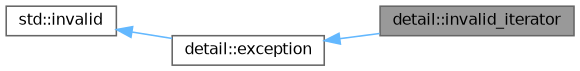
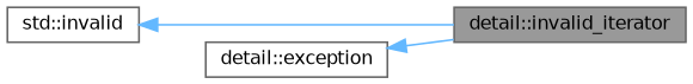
  digraph {
    rankdir=LR
    node [color=gray40 fillcolor=white fontname=Helvetica fontsize=10 shape=box style=filled]
    edge [color=steelblue1 dir=back fontname=Helvetica fontsize=10 labelfontname=Helvetica labelfontsize=10 style=solid]
    n1 [fillcolor=grey60 fontcolor=black height=0.2 label="detail::invalid_iterator" width=0.4]
    n2 [height=0.2 label="detail::exception" width=0.4]
    n3 [height=0.2 label="std::invalid" width=0.4]
    n2 -> n1
-   n3 -> n2
+   n3 -> n1
  }
